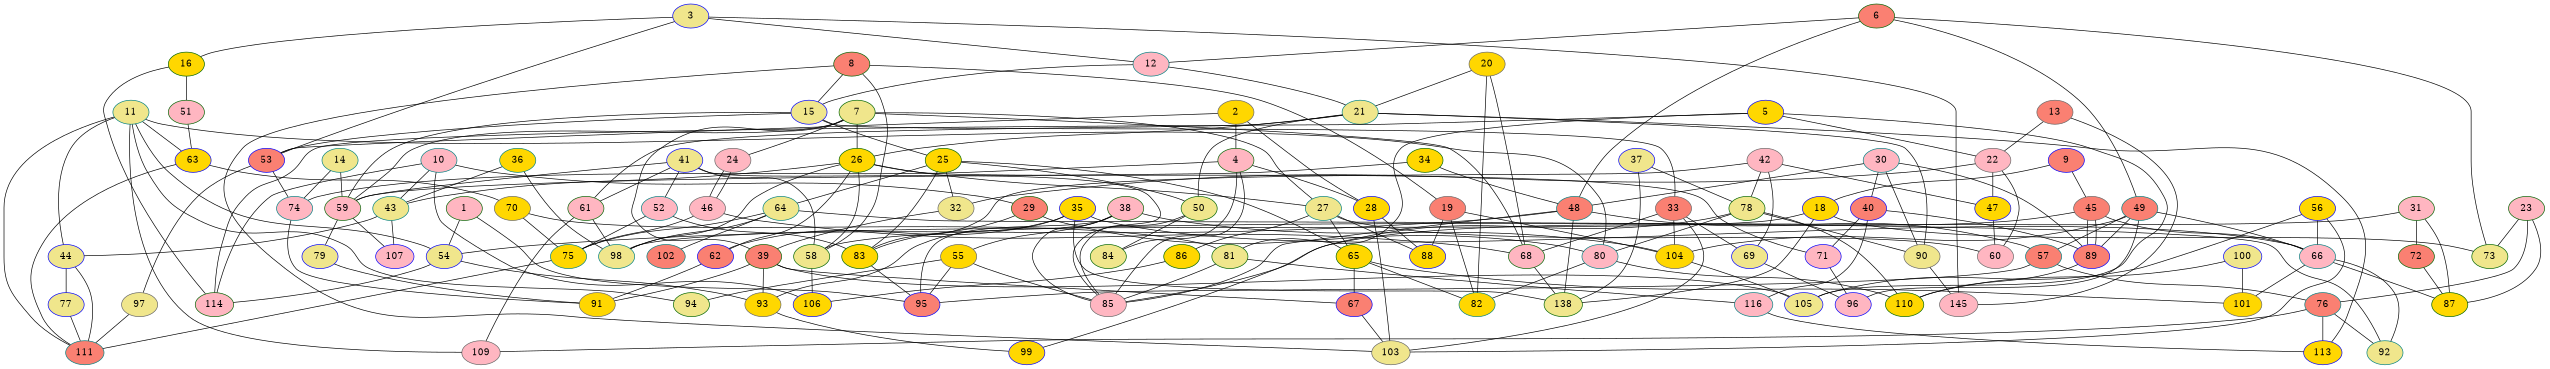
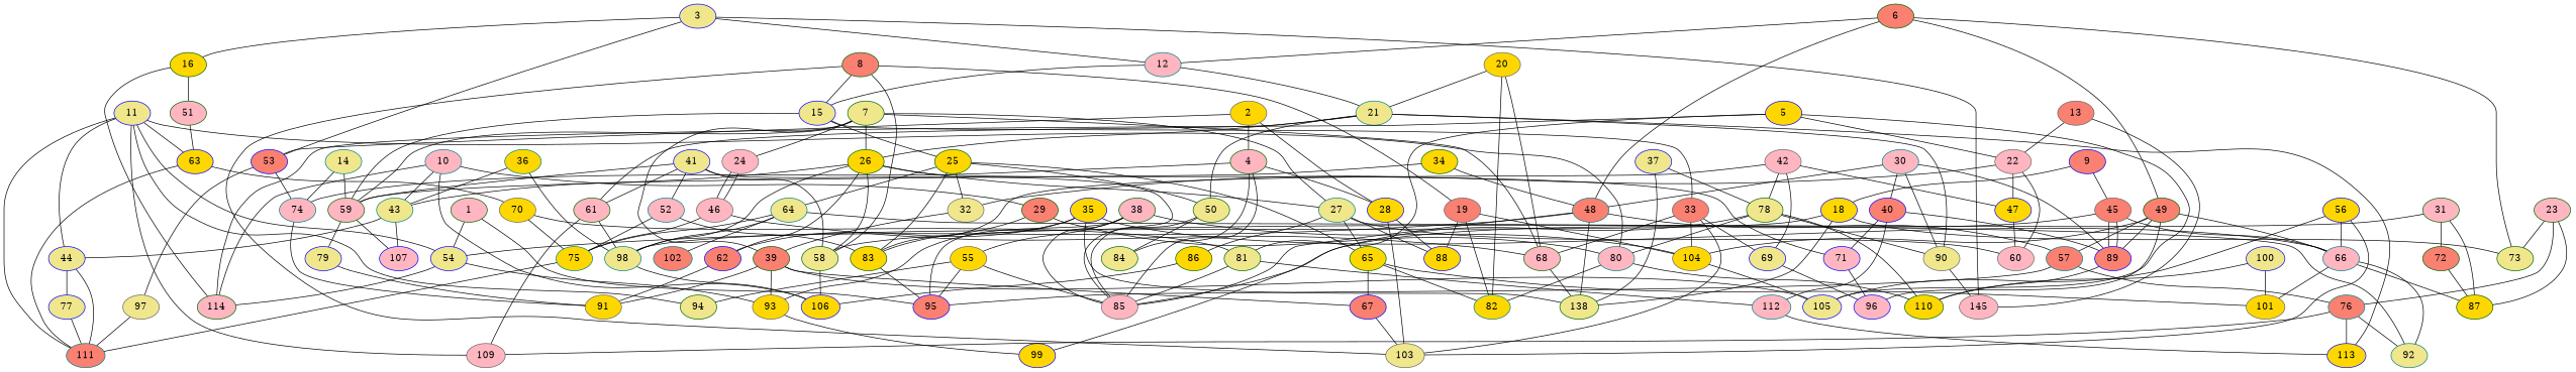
  graph {
    node [color=darkgreen fillcolor=khaki style=filled]
    1 [fillcolor=lightpink]
    54 [color=blue]
    95 [color=blue fillcolor=salmon]
    114 [fillcolor=lightpink]
    93 [color=gray40 fillcolor=gold]
    2 [color=gray40 fillcolor=gold]
    4 [fillcolor=lightpink]
    28 [color=blue fillcolor=gold]
    53 [color=blue fillcolor=salmon]
    74 [color=teal fillcolor=lightpink]
    84
    85 [color=gray40 fillcolor=lightpink]
    103 [color=gray40]
    88 [color=blue fillcolor=gold]
    97 [color=gray40]
    3 [color=blue]
    12 [color=teal fillcolor=lightpink]
    16 [fillcolor=gold]
    n19 [color=gray40 fillcolor=lightpink label=145]
    15 [color=blue]
    21 [color=teal]
    51 [fillcolor=lightpink]
    91 [color=gray40 fillcolor=gold]
    5 [color=blue fillcolor=gold]
    22 [color=gray40 fillcolor=lightpink]
    81
    105 [color=blue]
    32 [color=gray40]
    47 [color=blue fillcolor=gold]
    60 [color=gray40 fillcolor=lightpink]
-   112 [color=teal fillcolor=lightpink label=116]
+   112 [color=teal fillcolor=lightpink]
    6 [fillcolor=salmon]
    48 [color=teal fillcolor=salmon]
-   49 [color=teal fillcolor=salmon]
+   49 [fillcolor=salmon]
    73
    57 [color=teal fillcolor=salmon]
    n37 [label=138]
    104 [color=gray40 fillcolor=gold]
    89 [color=blue fillcolor=salmon]
    66 [color=teal fillcolor=lightpink]
    96 [color=blue fillcolor=lightpink]
    90 [color=gray40]
    24 [color=gray40 fillcolor=lightpink]
    7
    26 [fillcolor=gold]
    27 [color=teal]
    39 [fillcolor=salmon]
    59 [fillcolor=lightpink]
    68 [fillcolor=lightpink]
    46 [color=gray40 fillcolor=lightpink]
    58
    43 [color=teal]
    98 [color=teal]
    62 [color=blue fillcolor=salmon]
    71 [color=blue fillcolor=lightpink]
    65 [fillcolor=gold]
    86 [fillcolor=gold]
    67 [color=blue fillcolor=salmon]
    107 [color=blue fillcolor=lightpink]
    79 [color=blue]
    8 [fillcolor=salmon]
    19 [color=gray40 fillcolor=salmon]
    25 [fillcolor=gold]
    33 [color=gray40 fillcolor=salmon]
    82 [color=teal fillcolor=gold]
    106 [color=blue fillcolor=gold]
    9 [color=blue fillcolor=salmon]
    18 [color=blue fillcolor=gold]
    45 [color=gray40 fillcolor=salmon]
    10 [color=teal fillcolor=lightpink]
    29 [fillcolor=salmon]
    80 [color=teal fillcolor=lightpink]
    83 [fillcolor=gold]
    44 [color=blue]
-   11 [color=teal]
+   11 [color=blue]
    63 [color=blue fillcolor=gold]
    94
    109 [color=gray40 fillcolor=lightpink]
    111 [color=teal fillcolor=salmon]
    77 [color=blue]
    70 [color=gray40 fillcolor=gold]
    110 [fillcolor=gold]
    50
    61 [fillcolor=lightpink]
    113 [color=blue fillcolor=gold]
    13 [color=gray40 fillcolor=salmon]
    14 [color=teal]
    64 [color=teal]
    69 [color=blue]
    76 [color=teal fillcolor=salmon]
    20 [color=gray40 fillcolor=gold]
    23 [fillcolor=lightpink]
    87 [fillcolor=gold]
    92 [color=teal]
    75 [color=teal fillcolor=gold]
    102 [color=teal fillcolor=salmon]
    101 [color=gray40 fillcolor=gold]
    30 [color=teal fillcolor=lightpink]
    40 [color=blue fillcolor=salmon]
    31 [fillcolor=lightpink]
    72 [fillcolor=salmon]
    34 [fillcolor=gold]
    35 [color=blue fillcolor=gold]
    99 [color=blue fillcolor=gold]
    36 [color=teal fillcolor=gold]
    37 [color=blue]
    78
    38 [fillcolor=lightpink]
    55 [color=gray40 fillcolor=gold]
    41 [color=blue]
    52 [color=teal fillcolor=lightpink]
    42 [color=gray40 fillcolor=lightpink]
    56 [color=blue fillcolor=gold]
    100 [color=blue]
    1 -- 54
    1 -- 95
    54 -- 114
    54 -- 93
    93 -- 99
    2 -- 4
    2 -- 28
    2 -- 53
    4 -- 28
    4 -- 74
    4 -- 84
    4 -- 85
    28 -- 103
    28 -- 88
    53 -- 74
    53 -- 97
    74 -- 91
    97 -- 111
    3 -- 53
    3 -- 12
    3 -- 16
    3 -- n19
    12 -- 15
    12 -- 21
    16 -- 114
    16 -- 51
-   15 -- 53
    15 -- 59
    15 -- 25
    15 -- 33
    21 -- 90
    21 -- 26
    21 -- 50
    21 -- 61
    21 -- 113
    51 -- 63
    5 -- 114
    5 -- 22
    5 -- 81
    5 -- 105
    22 -- 32
    22 -- 47
    22 -- 60
    81 -- 85
    81 -- 112
    32 -- 39
    47 -- 60
    112 -- 113
    6 -- 12
    6 -- 48
    6 -- 49
    6 -- 73
    48 -- 54
    48 -- 85
    48 -- 57
    48 -- n37
    49 -- 57
    49 -- 104
    49 -- 89
    49 -- 66
    49 -- 96
    57 -- 95
    57 -- 76
    104 -- 105
    89 -- 110
    66 -- 87
    66 -- 92
    66 -- 101
    90 -- n19
    24 -- 46
    24 -- 46
    7 -- 24
    7 -- 26
    7 -- 27
    7 -- 39
    7 -- 59
    7 -- 68
    26 -- 27
    26 -- 58
    26 -- 43
    26 -- 98
    26 -- 62
    26 -- 71
    27 -- 88
    27 -- 60
    27 -- 65
    27 -- 86
    39 -- 93
    39 -- 91
    39 -- 105
    39 -- 67
    59 -- 107
    59 -- 79
    68 -- n37
    46 -- 68
    46 -- 75
    58 -- 106
    43 -- 107
    43 -- 44
+   98 -- 106
    62 -- 91
    71 -- 96
    65 -- 67
    65 -- 82
    65 -- 101
    86 -- 106
    67 -- 103
    79 -- 91
    8 -- 103
    8 -- 15
    8 -- 58
    8 -- 19
    19 -- 88
    19 -- 104
    19 -- 82
    25 -- 32
    25 -- 65
    25 -- 83
    25 -- 50
    25 -- 64
    33 -- 103
    33 -- 104
    33 -- 68
    33 -- 69
    9 -- 18
    9 -- 45
    18 -- 73
    18 -- n37
    18 -- 98
    45 -- 85
    45 -- 89
    45 -- 89
    45 -- 66
    10 -- 114
    10 -- 43
    10 -- 106
    10 -- 29
    29 -- 80
    29 -- 83
    80 -- 82
    80 -- 110
    83 -- 95
    44 -- 111
    44 -- 77
    11 -- 54
    11 -- 80
    11 -- 44
    11 -- 63
    11 -- 94
    11 -- 109
    11 -- 111
    63 -- 111
    63 -- 70
    77 -- 111
    70 -- 81
    70 -- 75
    50 -- 84
    50 -- 85
    61 -- 98
    61 -- 109
    13 -- n19
    13 -- 22
    14 -- 74
    14 -- 59
    64 -- 98
    64 -- 92
    64 -- 75
    64 -- 102
    69 -- 96
    76 -- 109
    76 -- 113
    76 -- 92
    20 -- 21
    20 -- 68
    20 -- 82
    23 -- 73
    23 -- 76
    23 -- 87
    75 -- 111
    30 -- 48
    30 -- 89
    30 -- 90
    30 -- 40
    40 -- 112
    40 -- 89
    40 -- 71
    31 -- 58
    31 -- 87
    31 -- 72
    72 -- 87
    34 -- 48
    34 -- 59
    35 -- 93
    35 -- n37
    35 -- 66
    35 -- 62
    36 -- 43
    36 -- 98
    37 -- n37
    37 -- 78
    78 -- 90
    78 -- 80
    78 -- 110
    78 -- 99
    38 -- 95
    38 -- 85
    38 -- 104
    38 -- 55
    55 -- 95
    55 -- 85
    55 -- 94
    41 -- 85
    41 -- 59
    41 -- 58
    41 -- 61
    41 -- 52
    52 -- 83
    52 -- 75
    42 -- 47
    42 -- 83
    42 -- 69
    42 -- 78
    56 -- 103
    56 -- 105
    56 -- 66
    100 -- 110
    100 -- 101
  }
